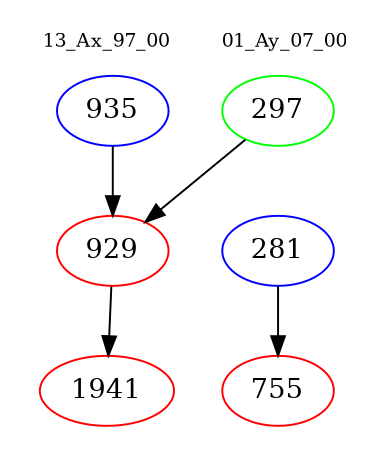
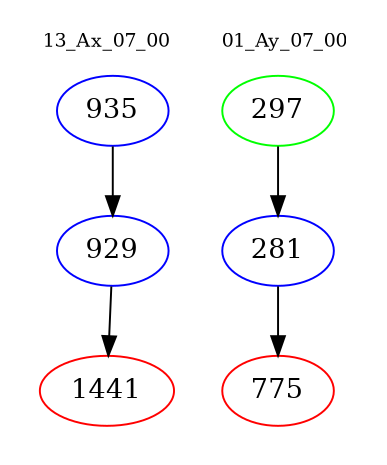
  digraph {
    node [color=blue]
    edge [color=black]
    n1 [label=935]
-   n2 [color=red label=929]
-   n3 [color=red label=1941]
+   n2 [label=929]
+   n3 [color=red label=1441]
    n4 [color=green label=297]
    n5 [label=281]
-   n6 [color=red label=755]
+   n6 [color=red label=775]
    subgraph cluster_1 {
      color=white
      fontsize=10
-     label="13_Ax_97_00"
+     label="13_Ax_07_00"
      n1
      n2
      n3
    }
    subgraph cluster_2 {
      color=white
      fontsize=10
      label="01_Ay_07_00"
      n4
      n5
      n6
    }
    n1 -> n2
    n2 -> n3
-   n4 -> n2
+   n4 -> n5
    n5 -> n6
  }
